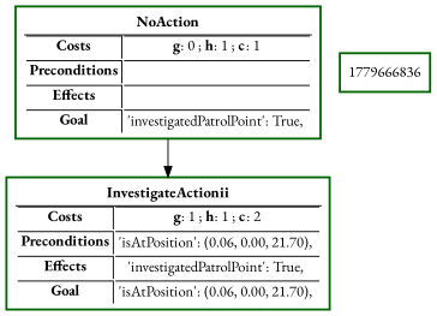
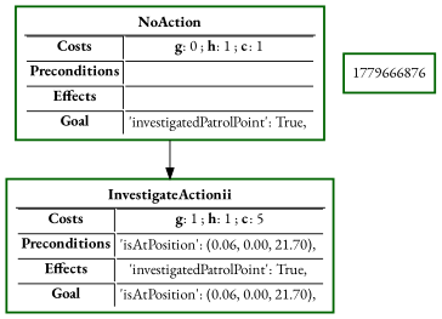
  digraph {
    fontname="EB Garamond"
    node [color=darkgreen shape=box style=bold fontname="EB Garamond"]
    n1 [label=< <table border='0' color='black' fontcolor='#F5F5F5'>     <tr> <td colspan='2'><b>NoAction</b></td> </tr>     <hr/>     <tr align='left'> <td border='1' sides='rt'><b>Costs</b></td>           <td border='1' sides='t'><b>g</b>: 0 ; <b>h</b>: 1 ; <b>c</b>: 1</td> </tr>     <tr align='left'> <td border='1' sides='rt'><b>Preconditions</b></td>   <td border='1' sides='t'></td> </tr>     <tr align='left'> <td border='1' sides='rt'><b>Effects</b></td>         <td border='1' sides='t'></td> </tr>     <tr align='left'> <td border='1' sides='rt'><b>Goal</b></td>            <td border='1' sides='t'>'investigatedPatrolPoint': True, </td> </tr> </table> >]
-   n2 [label=< <table border='0' color='black' fontcolor='#F5F5F5'>     <tr> <td colspan='2'><b>InvestigateActionii</b></td> </tr>     <hr/>     <tr align='left'> <td border='1' sides='rt'><b>Costs</b></td>           <td border='1' sides='t'><b>g</b>: 1 ; <b>h</b>: 1 ; <b>c</b>: 2</td> </tr>     <tr align='left'> <td border='1' sides='rt'><b>Preconditions</b></td>   <td border='1' sides='t'>'isAtPosition': (0.06, 0.00, 21.70), </td> </tr>     <tr align='left'> <td border='1' sides='rt'><b>Effects</b></td>         <td border='1' sides='t'>'investigatedPatrolPoint': True, </td> </tr>     <tr align='left'> <td border='1' sides='rt'><b>Goal</b></td>            <td border='1' sides='t'>'isAtPosition': (0.06, 0.00, 21.70), </td> </tr> </table> >]
-   1779666836
+   n2 [label=< <table border='0' color='black' fontcolor='#F5F5F5'>     <tr> <td colspan='2'><b>InvestigateActionii</b></td> </tr>     <hr/>     <tr align='left'> <td border='1' sides='rt'><b>Costs</b></td>           <td border='1' sides='t'><b>g</b>: 1 ; <b>h</b>: 1 ; <b>c</b>: 5</td> </tr>     <tr align='left'> <td border='1' sides='rt'><b>Preconditions</b></td>   <td border='1' sides='t'>'isAtPosition': (0.06, 0.00, 21.70), </td> </tr>     <tr align='left'> <td border='1' sides='rt'><b>Effects</b></td>         <td border='1' sides='t'>'investigatedPatrolPoint': True, </td> </tr>     <tr align='left'> <td border='1' sides='rt'><b>Goal</b></td>            <td border='1' sides='t'>'isAtPosition': (0.06, 0.00, 21.70), </td> </tr> </table> >]
+   1779666836 [label=1779666876]
    n1 -> n2 [fontname="EB Garamond"]
  }
